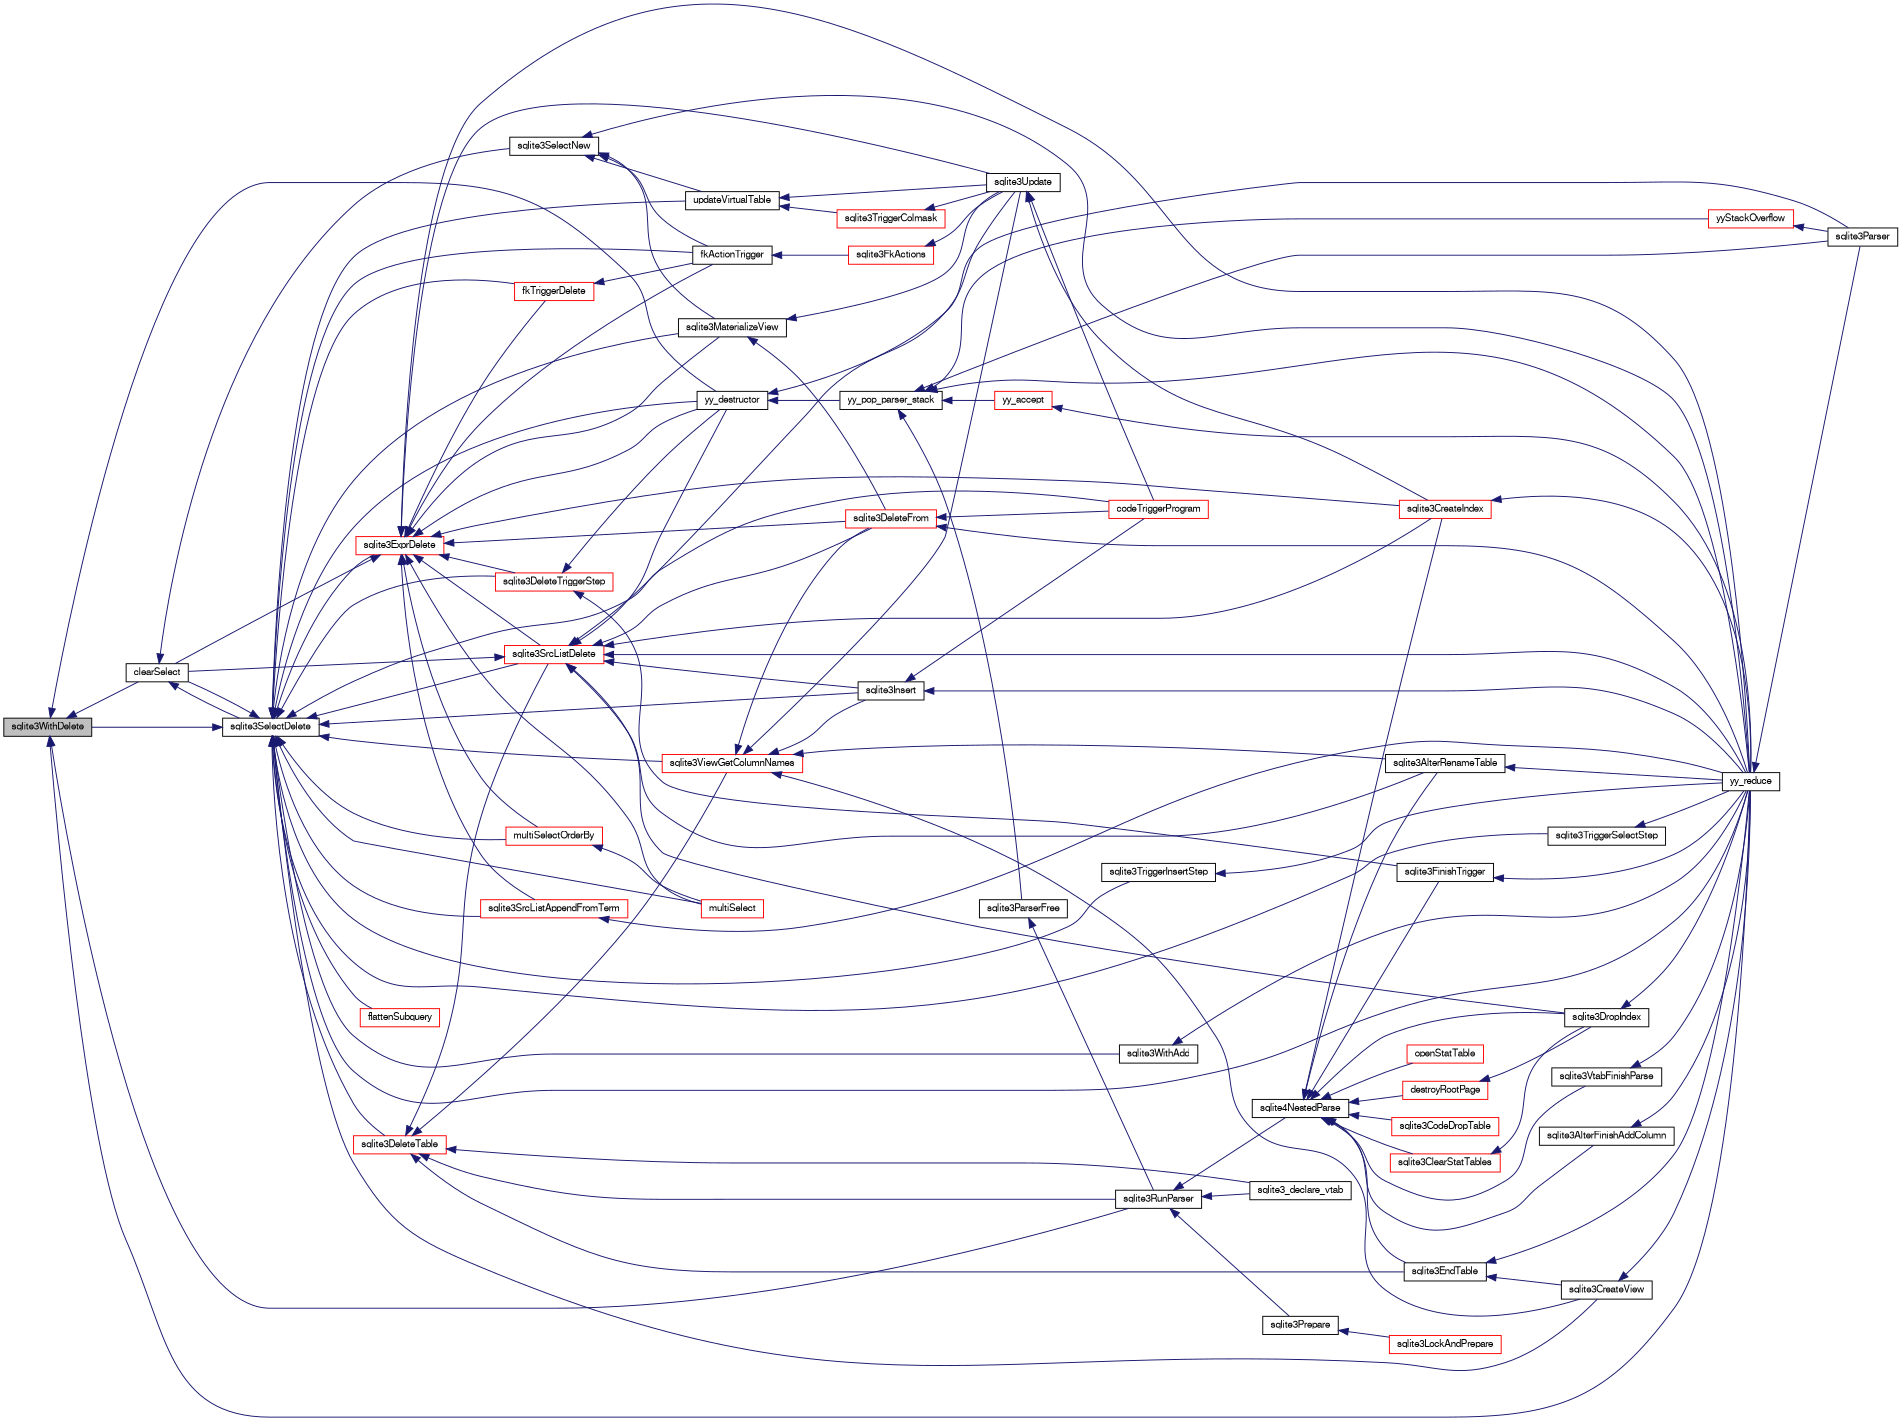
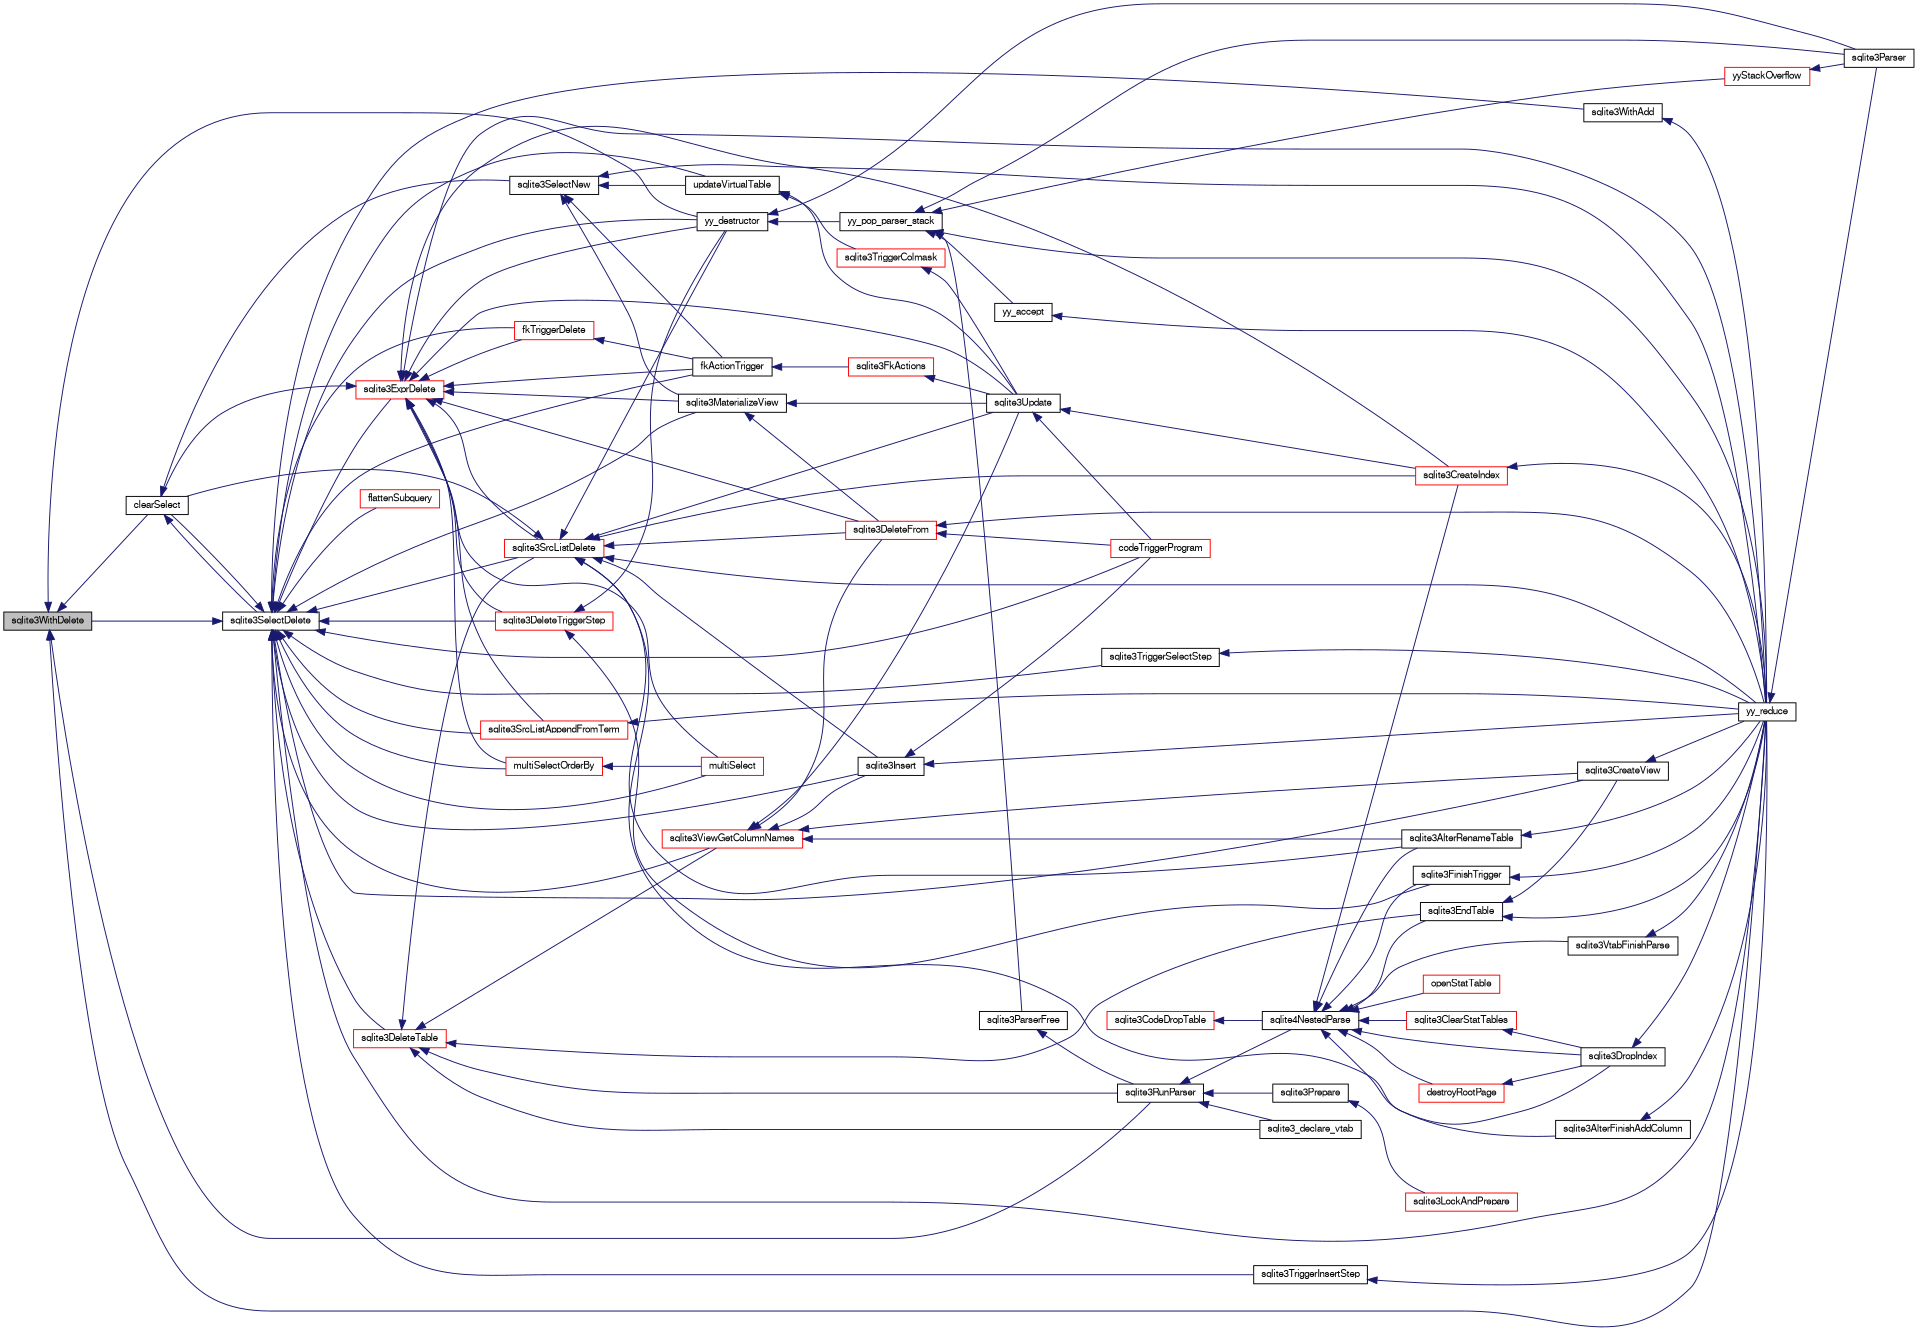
  digraph {
    rankdir=LR
    node [color=black fillcolor=white fontname=FreeSans fontsize=10 shape=record style=filled]
    edge [color=midnightblue dir=back fontname=FreeSans fontsize=10 labelfontname=FreeSans labelfontsize=10 style=solid]
    n1 [fillcolor=grey75 fontcolor=black height=0.2 label=sqlite3WithDelete width=0.4]
    n2 [height=0.2 label=clearSelect width=0.4]
    n3 [height=0.2 label=yy_reduce width=0.4]
    n4 [height=0.2 label=yy_destructor width=0.4]
    n5 [height=0.2 label=sqlite3RunParser width=0.4]
    n6 [height=0.2 label=sqlite3SelectNew width=0.4]
    n7 [height=0.2 label=sqlite3SelectDelete width=0.4]
    n8 [height=0.2 label=sqlite3Parser width=0.4]
    n9 [height=0.2 label=yy_pop_parser_stack width=0.4]
    n10 [height=0.2 label=sqlite4NestedParse width=0.4]
    n11 [height=0.2 label=sqlite3Prepare width=0.4]
    n12 [height=0.2 label=sqlite3_declare_vtab width=0.4]
    n13 [height=0.2 label=sqlite3MaterializeView width=0.4]
    n14 [height=0.2 label=fkActionTrigger width=0.4]
    n15 [height=0.2 label=updateVirtualTable width=0.4]
    n16 [color=red height=0.2 label=codeTriggerProgram width=0.4]
    n17 [color=red height=0.2 label=sqlite3ExprDelete width=0.4]
    n18 [color=red height=0.2 label=sqlite3SrcListDelete width=0.4]
    n19 [height=0.2 label=sqlite3Insert width=0.4]
    n20 [height=0.2 label=sqlite3CreateView width=0.4]
    n21 [color=red height=0.2 label=sqlite3SrcListAppendFromTerm width=0.4]
    n22 [color=red height=0.2 label=fkTriggerDelete width=0.4]
    n23 [color=red height=0.2 label=multiSelect width=0.4]
    n24 [color=red height=0.2 label=multiSelectOrderBy width=0.4]
    n25 [color=red height=0.2 label=sqlite3DeleteTriggerStep width=0.4]
    n26 [color=red height=0.2 label=sqlite3DeleteTable width=0.4]
    n27 [color=red height=0.2 label=sqlite3ViewGetColumnNames width=0.4]
    n28 [height=0.2 label=sqlite3WithAdd width=0.4]
    n29 [color=red height=0.2 label=flattenSubquery width=0.4]
    n30 [height=0.2 label=sqlite3TriggerSelectStep width=0.4]
    n31 [height=0.2 label=sqlite3TriggerInsertStep width=0.4]
    n32 [color=red height=0.2 label=sqlite3DeleteFrom width=0.4]
    n33 [height=0.2 label=sqlite3Update width=0.4]
    n34 [color=red height=0.2 label=sqlite3FkActions width=0.4]
    n35 [color=red height=0.2 label=sqlite3TriggerColmask width=0.4]
    n36 [color=red height=0.2 label=sqlite3CreateIndex width=0.4]
    n37 [height=0.2 label=sqlite3AlterRenameTable width=0.4]
    n38 [height=0.2 label=sqlite3DropIndex width=0.4]
    n39 [height=0.2 label=sqlite3FinishTrigger width=0.4]
    n40 [height=0.2 label=sqlite3EndTable width=0.4]
    n41 [height=0.2 label=sqlite3ParserFree width=0.4]
    n42 [color=red height=0.2 label=yyStackOverflow width=0.4]
-   n43 [color=red height=0.2 label=yy_accept width=0.4]
+   n43 [height=0.2 label=yy_accept width=0.4]
    n44 [height=0.2 label=sqlite3AlterFinishAddColumn width=0.4]
    n45 [color=red height=0.2 label=openStatTable width=0.4]
    n46 [color=red height=0.2 label=destroyRootPage width=0.4]
    n47 [color=red height=0.2 label=sqlite3ClearStatTables width=0.4]
    n48 [color=red height=0.2 label=sqlite3CodeDropTable width=0.4]
    n49 [height=0.2 label=sqlite3VtabFinishParse width=0.4]
    n50 [color=red height=0.2 label=sqlite3LockAndPrepare width=0.4]
    n1 -> n2
    n1 -> n3
    n1 -> n4
    n1 -> n5
    n2 -> n6
    n2 -> n7
    n3 -> n8
    n4 -> n8
    n4 -> n9
    n5 -> n10
    n5 -> n11
    n5 -> n12
    n6 -> n3
    n6 -> n13
    n6 -> n14
    n6 -> n15
    n7 -> n1
    n7 -> n2
    n7 -> n3
    n7 -> n4
    n7 -> n13
    n7 -> n14
    n7 -> n15
    n7 -> n16
    n7 -> n17
    n7 -> n18
    n7 -> n19
    n7 -> n20
    n7 -> n21
    n7 -> n22
    n7 -> n23
    n7 -> n24
    n7 -> n25
    n7 -> n26
    n7 -> n27
    n7 -> n28
    n7 -> n29
    n7 -> n30
    n7 -> n31
    n9 -> n3
    n9 -> n8
    n9 -> n41
    n9 -> n42
    n9 -> n43
    n10 -> n36
    n10 -> n37
    n10 -> n38
    n10 -> n39
    n10 -> n40
    n10 -> n44
    n10 -> n45
    n10 -> n46
    n10 -> n47
-   n10 -> n48
+   n48 -> n10
    n10 -> n49
    n11 -> n50
    n13 -> n32
    n13 -> n33
    n14 -> n34
    n15 -> n33
    n15 -> n35
    n17 -> n2
    n17 -> n3
    n17 -> n4
    n17 -> n13
    n17 -> n14
    n17 -> n18
    n17 -> n21
    n17 -> n22
    n17 -> n23
    n17 -> n24
    n17 -> n25
    n17 -> n32
    n17 -> n33
    n17 -> n36
    n18 -> n2
    n18 -> n3
    n18 -> n4
    n18 -> n19
    n18 -> n32
    n18 -> n33
    n18 -> n36
    n18 -> n37
    n18 -> n38
    n19 -> n3
    n19 -> n16
    n20 -> n3
    n21 -> n3
    n22 -> n14
    n24 -> n23
    n25 -> n4
    n25 -> n39
    n26 -> n5
    n26 -> n12
    n26 -> n18
    n26 -> n27
    n26 -> n40
    n27 -> n19
    n27 -> n20
    n27 -> n32
    n27 -> n33
    n27 -> n37
    n28 -> n3
    n30 -> n3
    n31 -> n3
    n32 -> n3
    n32 -> n16
    n33 -> n16
    n33 -> n36
    n34 -> n33
    n35 -> n33
    n36 -> n3
    n37 -> n3
    n38 -> n3
    n39 -> n3
    n40 -> n3
    n40 -> n20
    n41 -> n5
    n42 -> n8
    n43 -> n3
    n44 -> n3
    n46 -> n38
    n47 -> n38
    n49 -> n3
  }
